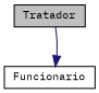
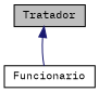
  digraph {
    fontname="IBM Plex Mono"
    node [color=black fontname="IBM Plex Mono" fontsize=10 shape=record style=filled]
    n1 [fillcolor=grey75 fontcolor=black height=0.2 label=Tratador width=0.4]
    n2 [fillcolor=white height=0.2 label=Funcionario width=0.4]
-   n2 -> n1 [color=midnightblue dir=back fontname="IBM Plex Mono" fontsize=10 labelfontname=Helvetica labelfontsize=10 style=solid]
+   n1 -> n2 [color=midnightblue dir=back fontname="IBM Plex Mono" fontsize=10 labelfontname=Helvetica labelfontsize=10 style=solid]
  }
